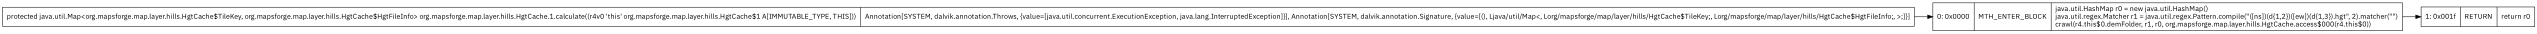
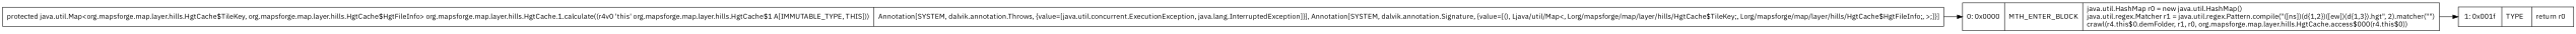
  digraph {
    rankdir=LR
    fontname="IBM Plex Sans"
    node [shape=record fontname="IBM Plex Sans"]
    edge [fontname="IBM Plex Sans"]
    n1 [label="{0\:\ 0x0000|MTH_ENTER_BLOCK\l|java.util.HashMap r0 = new java.util.HashMap()\ljava.util.regex.Matcher r1 = java.util.regex.Pattern.compile(\"([ns])(d\{1,2\})([ew])(d\{1,3\}).hgt\", 2).matcher(\"\")\lcrawl(r4.this$0.demFolder, r1, r0, org.mapsforge.map.layer.hills.HgtCache.access$000(r4.this$0))\l}"]
-   n2 [label="{1\:\ 0x001f|RETURN\l|return r0\l}"]
+   n2 [label="{1\:\ 0x001f|TYPE\l|return r0\l}"]
    n3 [label="{protected java.util.Map\<org.mapsforge.map.layer.hills.HgtCache$TileKey, org.mapsforge.map.layer.hills.HgtCache$HgtFileInfo\> org.mapsforge.map.layer.hills.HgtCache.1.calculate((r4v0 'this' org.mapsforge.map.layer.hills.HgtCache$1 A[IMMUTABLE_TYPE, THIS]))  | Annotation[SYSTEM, dalvik.annotation.Throws, \{value=[java.util.concurrent.ExecutionException, java.lang.InterruptedException]\}], Annotation[SYSTEM, dalvik.annotation.Signature, \{value=[(), Ljava\/util\/Map\<, Lorg\/mapsforge\/map\/layer\/hills\/HgtCache$TileKey;, Lorg\/mapsforge\/map\/layer\/hills\/HgtCache$HgtFileInfo;, \>;]\}]\l}"]
    n1 -> n2
    n3 -> n1
  }
